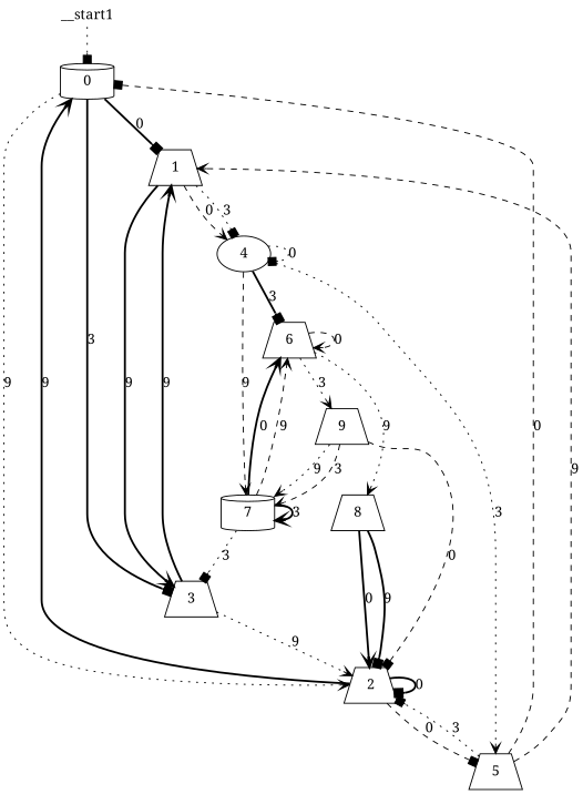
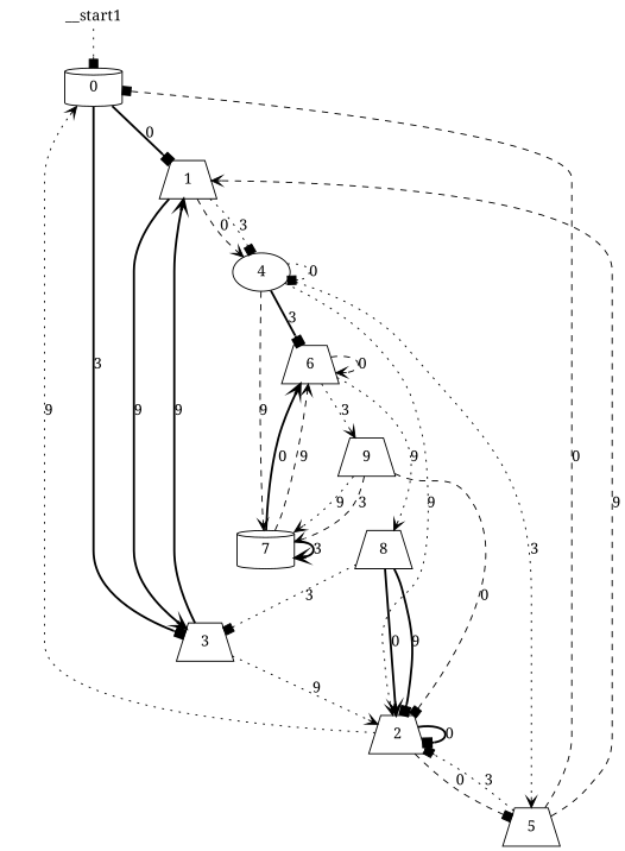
  digraph {
    fontname="Noto Serif"
    node [fontname="Noto Serif" shape=trapezium]
    edge [arrowhead=vee fontname="Noto Serif" style=bold]
    n1 [label=0 shape=cylinder]
    n2 [label=1]
    n3 [label=2]
    n4 [label=3]
    n5 [label=4 shape=ellipse]
    n6 [label=5]
    n7 [label=6]
    n8 [label=7 shape=cylinder]
    n9 [label=8]
    n10 [label=9]
    n11 [height=0 label=__start1 shape=none width=0]
    n1 -> n2 [arrowhead=box label=0]
-   n1 -> n3 [label=9 style=dotted]
+   n5 -> n3 [label=9 style=dotted]
    n1 -> n4 [arrowhead=box label=3]
    n2 -> n4 [label=9]
    n2 -> n5 [label=0 style=dashed]
    n2 -> n5 [arrowhead=box label=3 style=dotted]
-   n3 -> n1 [label=9]
+   n3 -> n1 [label=9 style=dotted]
    n3 -> n3 [arrowhead=box label=0]
    n3 -> n6 [arrowhead=box label=0 style=dashed]
    n4 -> n2 [label=9]
    n4 -> n3 [label=9 style=dotted]
    n5 -> n5 [arrowhead=box label=0 style=dotted]
    n5 -> n6 [label=3 style=dotted]
    n5 -> n7 [arrowhead=box label=3]
    n5 -> n8 [label=9 style=dashed]
    n6 -> n1 [arrowhead=box label=0 style=dashed]
    n6 -> n2 [label=9 style=dashed]
    n6 -> n3 [arrowhead=box label=3 style=dotted]
    n7 -> n7 [label=0 style=dashed]
    n7 -> n9 [label=9 style=dotted]
    n7 -> n10 [label=3 style=dotted]
    n8 -> n7 [label=0]
    n8 -> n7 [label=9 style=dashed]
    n8 -> n8 [label=3]
    n9 -> n3 [label=0]
    n9 -> n3 [arrowhead=box label=9]
-   n8 -> n4 [arrowhead=box label=3 style=dotted]
+   n9 -> n4 [arrowhead=box label=3 style=dotted]
    n10 -> n3 [arrowhead=box label=0 style=dashed]
    n10 -> n8 [label=9 style=dotted]
    n10 -> n8 [label=3 style=dashed]
    n11 -> n1 [arrowhead=box style=dotted]
  }
